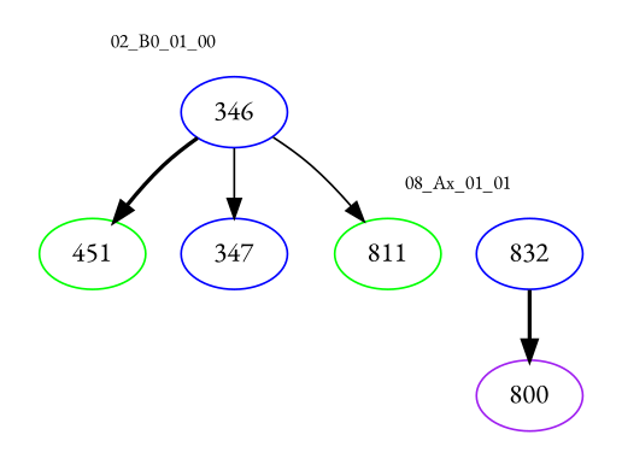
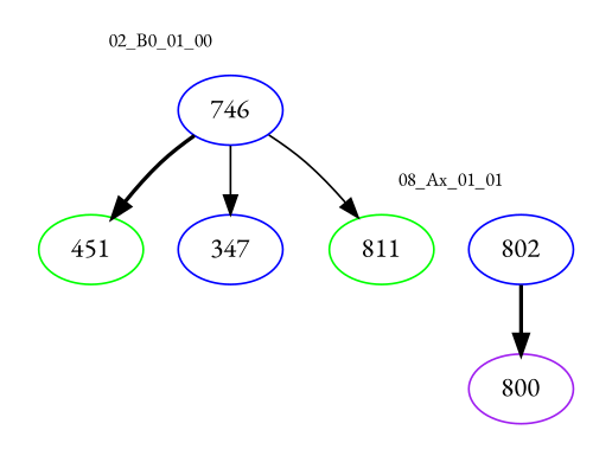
  digraph {
    fontname="EB Garamond"
    node [color=blue fontname="EB Garamond"]
    edge [color=black fontname="EB Garamond" style=bold]
-   n1 [label=832]
+   n1 [label=802]
    n2 [color=green label=811]
    n3 [color=purple label=800]
-   n4 [label=346]
+   n4 [label=746]
    n5 [color=green label=451]
    n6 [label=347]
    subgraph cluster_1 {
      color=white
      fontsize=10
      label="08_Ax_01_01"
      n1
      n2
      n3
    }
    subgraph cluster_2 {
      color=white
      fontsize=10
      label="02_B0_01_00"
      n4
      n5
      n6
    }
    n1 -> n3
    n4 -> n2 [style=solid]
    n4 -> n5
    n4 -> n6 [style=solid]
  }
